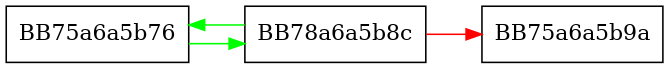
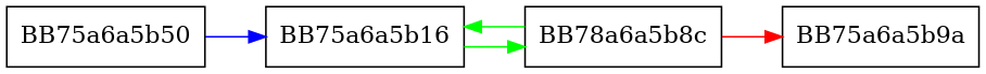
  digraph {
    rankdir=LR
    splines=ortho
    node [shape=box]
    edge [color=green]
-   BB75a6a5b76
+   BB75a6a5b50
+   BB75a6a5b76 [label=BB75a6a5b16]
    n3 [label=BB78a6a5b8c]
    BB75a6a5b9a
+   BB75a6a5b50 -> BB75a6a5b76 [color=blue]
    BB75a6a5b76 -> n3
    n3 -> BB75a6a5b76
    n3 -> BB75a6a5b9a [color=red]
  }
